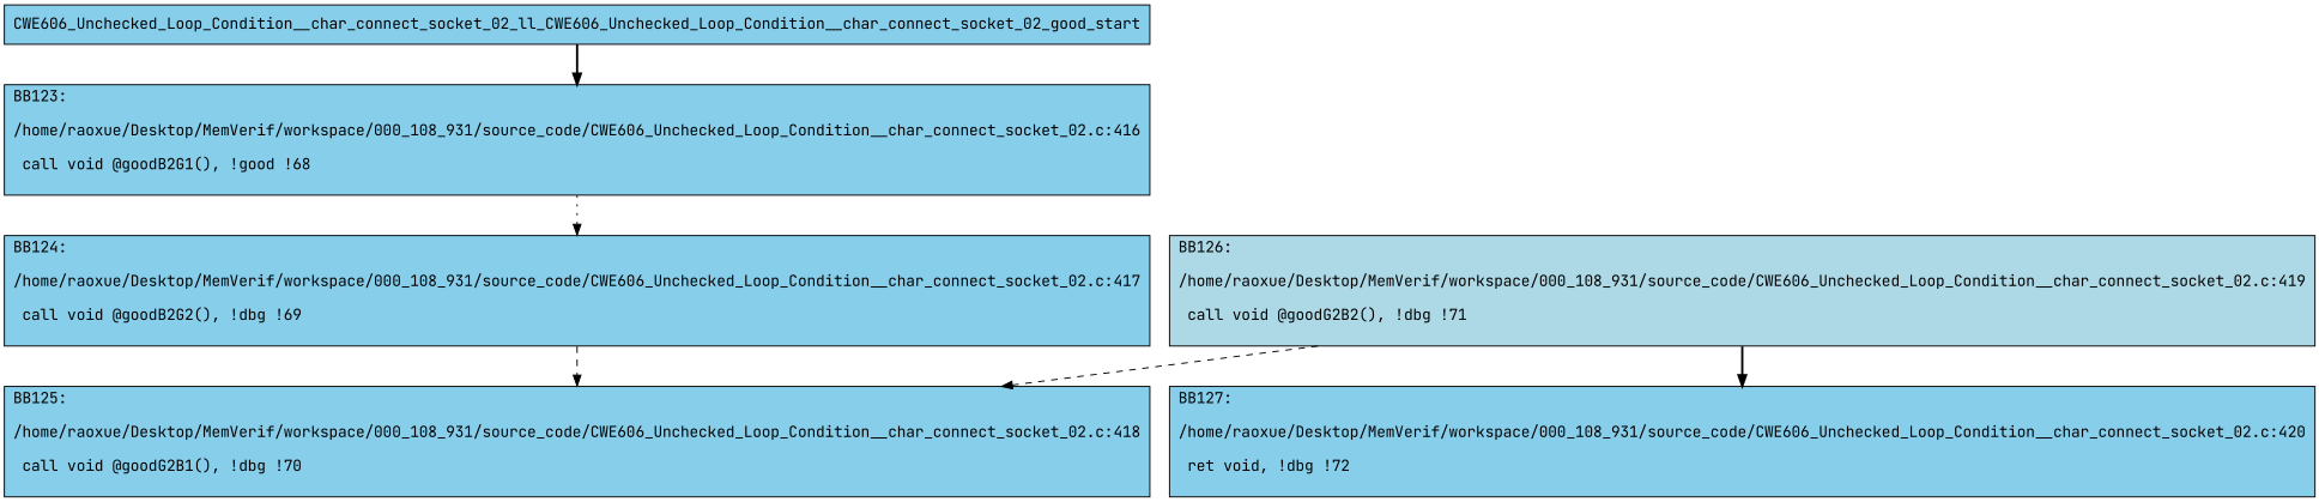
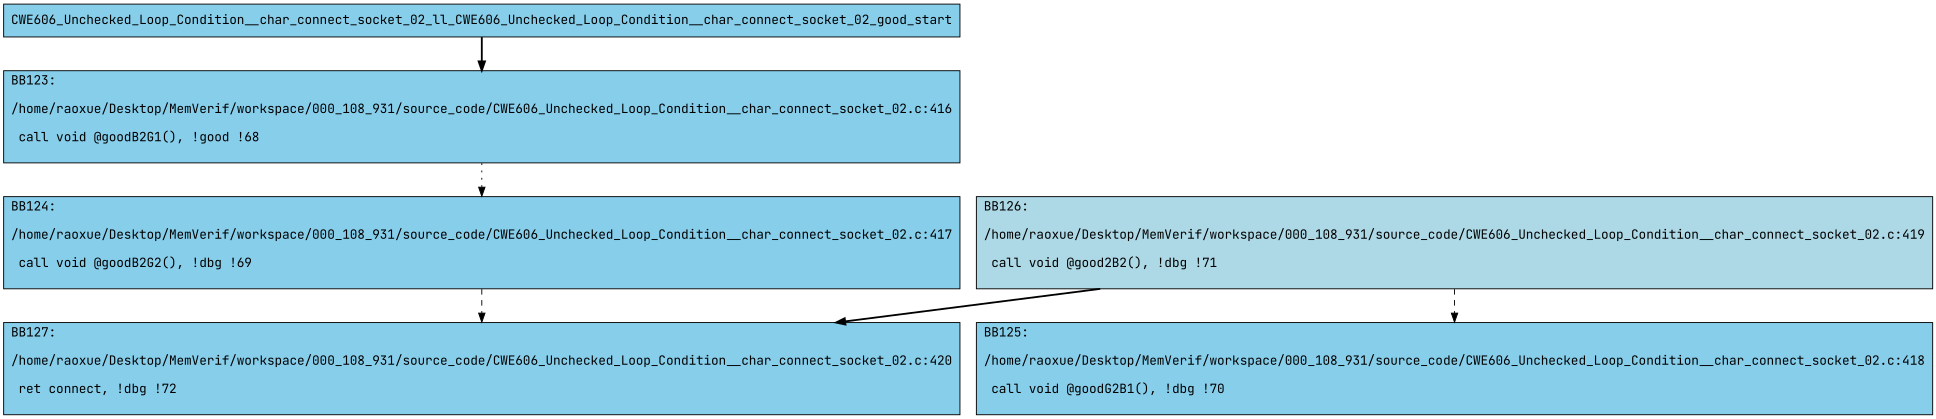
  digraph {
    fontname="JetBrains Mono"
    node [fillcolor=skyblue fontname="JetBrains Mono" shape=record style=filled]
    edge [fontname="JetBrains Mono" style=bold]
    n1 [label="{CWE606_Unchecked_Loop_Condition__char_connect_socket_02_ll_CWE606_Unchecked_Loop_Condition__char_connect_socket_02_good_start}"]
    n2 [label="{BB123:\l\l/home/raoxue/Desktop/MemVerif/workspace/000_108_931/source_code/CWE606_Unchecked_Loop_Condition__char_connect_socket_02.c:416\l\n  call void @goodB2G1(), !good !68\l\n}"]
    n3 [label="{BB124:\l\l/home/raoxue/Desktop/MemVerif/workspace/000_108_931/source_code/CWE606_Unchecked_Loop_Condition__char_connect_socket_02.c:417\l\n  call void @goodB2G2(), !dbg !69\l\n}"]
    n4 [label="{BB125:\l\l/home/raoxue/Desktop/MemVerif/workspace/000_108_931/source_code/CWE606_Unchecked_Loop_Condition__char_connect_socket_02.c:418\l\n  call void @goodG2B1(), !dbg !70\l\n}"]
-   n5 [fillcolor=lightblue label="{BB126:\l\l/home/raoxue/Desktop/MemVerif/workspace/000_108_931/source_code/CWE606_Unchecked_Loop_Condition__char_connect_socket_02.c:419\l\n  call void @goodG2B2(), !dbg !71\l\n}"]
-   n6 [label="{BB127:\l\l/home/raoxue/Desktop/MemVerif/workspace/000_108_931/source_code/CWE606_Unchecked_Loop_Condition__char_connect_socket_02.c:420\l\n  ret void, !dbg !72\l\n}"]
+   n5 [fillcolor=lightblue label="{BB126:\l\l/home/raoxue/Desktop/MemVerif/workspace/000_108_931/source_code/CWE606_Unchecked_Loop_Condition__char_connect_socket_02.c:419\l\n  call void @good2B2(), !dbg !71\l\n}"]
+   n6 [label="{BB127:\l\l/home/raoxue/Desktop/MemVerif/workspace/000_108_931/source_code/CWE606_Unchecked_Loop_Condition__char_connect_socket_02.c:420\l\n  ret connect, !dbg !72\l\n}"]
    n1 -> n2
    n2 -> n3 [style=dotted]
-   n3 -> n4 [style=dashed]
+   n3 -> n6 [style=dashed]
    n5 -> n4 [style=dashed]
    n5 -> n6
  }
